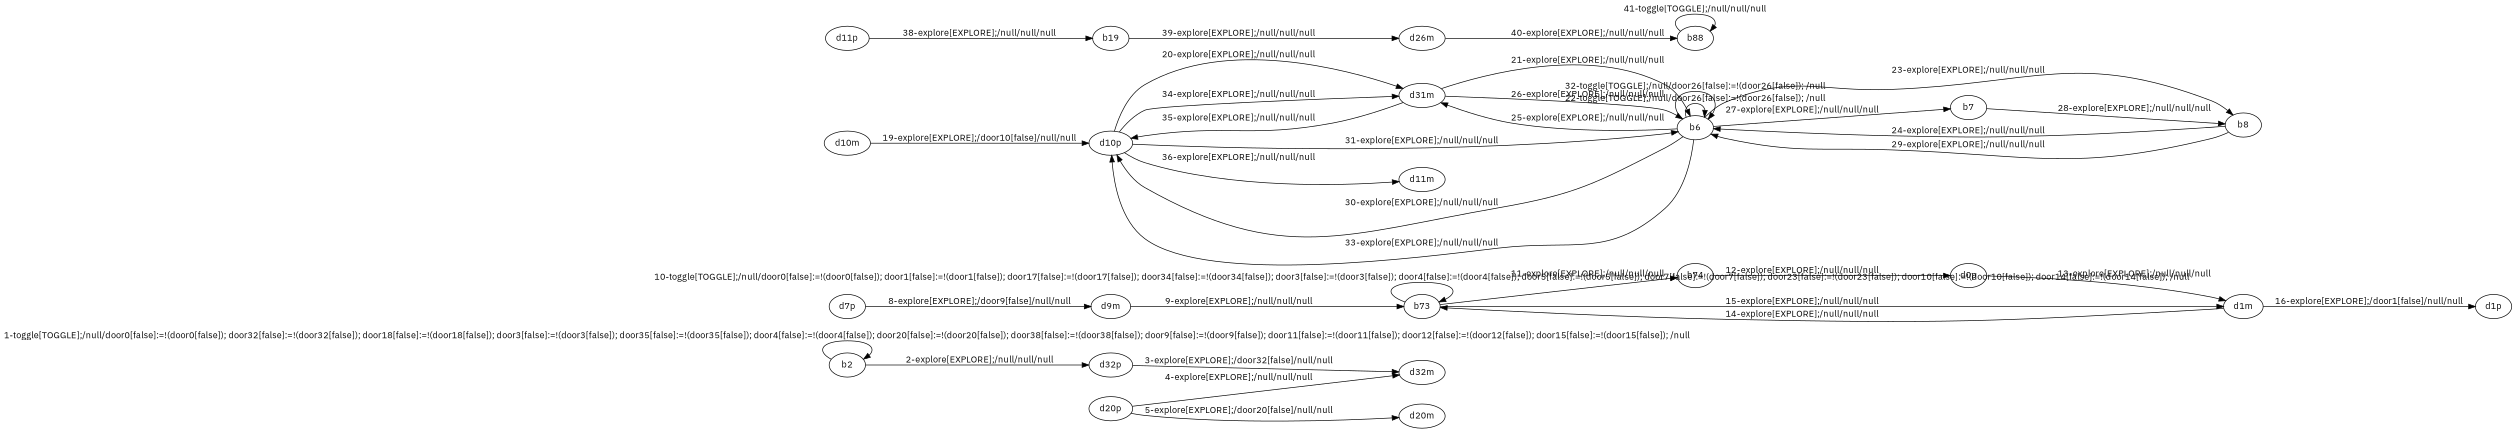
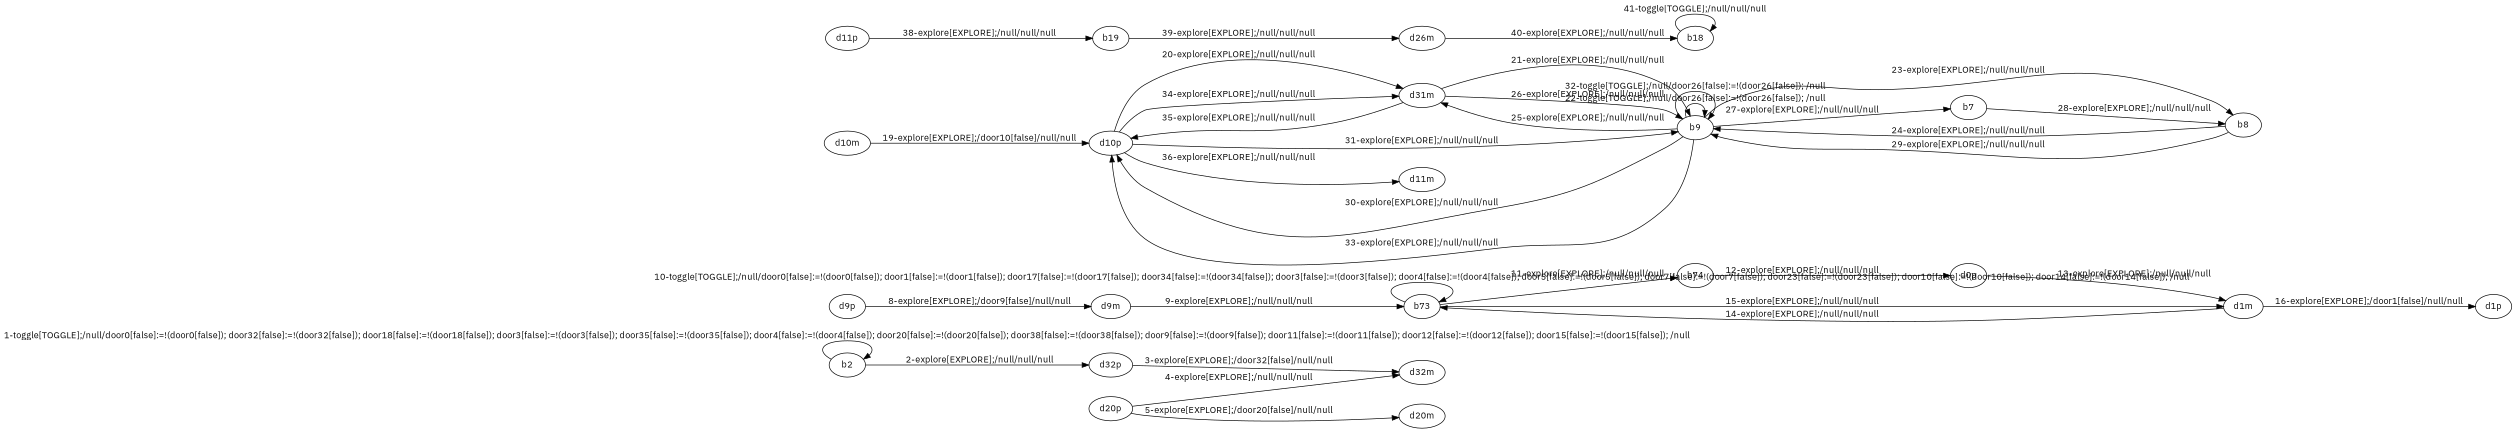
  digraph {
    fontname="IBM Plex Sans"
    rankdir=LR
    node [fontname="IBM Plex Sans"]
    edge [fontname="IBM Plex Sans"]
    b2
    d32p
    d32m
    d20p
    d20m
-   d9p [label=d7p]
+   d9p
    d9m
    b73
    b74
    d1m
    d0p
    d1p
    d10m
    d10p
    d31m
-   b6
+   b6 [label=b9]
    d11m
    b8
    b7
    d11p
    b19
    d26m
-   b18 [label=b88]
+   b18
    b2 -> b2 [label="1-toggle[TOGGLE];/null/door0[false]:=!(door0[false]); door32[false]:=!(door32[false]); door18[false]:=!(door18[false]); door3[false]:=!(door3[false]); door35[false]:=!(door35[false]); door4[false]:=!(door4[false]); door20[false]:=!(door20[false]); door38[false]:=!(door38[false]); door9[false]:=!(door9[false]); door11[false]:=!(door11[false]); door12[false]:=!(door12[false]); door15[false]:=!(door15[false]); /null"]
    b2 -> d32p [label="2-explore[EXPLORE];/null/null/null"]
    d32p -> d32m [label="3-explore[EXPLORE];/door32[false]/null/null"]
    d20p -> d32m [label="4-explore[EXPLORE];/null/null/null"]
    d20p -> d20m [label="5-explore[EXPLORE];/door20[false]/null/null"]
    d9p -> d9m [label="8-explore[EXPLORE];/door9[false]/null/null"]
    d9m -> b73 [label="9-explore[EXPLORE];/null/null/null"]
    b73 -> b73 [label="10-toggle[TOGGLE];/null/door0[false]:=!(door0[false]); door1[false]:=!(door1[false]); door17[false]:=!(door17[false]); door34[false]:=!(door34[false]); door3[false]:=!(door3[false]); door4[false]:=!(door4[false]); door5[false]:=!(door5[false]); door7[false]:=!(door7[false]); door23[false]:=!(door23[false]); door10[false]:=!(door10[false]); door14[false]:=!(door14[false]); /null"]
    b73 -> b74 [label="11-explore[EXPLORE];/null/null/null"]
    b73 -> d1m [label="15-explore[EXPLORE];/null/null/null"]
    b74 -> d0p [label="12-explore[EXPLORE];/null/null/null"]
    d1m -> b73 [label="14-explore[EXPLORE];/null/null/null"]
    d1m -> d1p [label="16-explore[EXPLORE];/door1[false]/null/null"]
    d0p -> d1m [label="13-explore[EXPLORE];/null/null/null"]
    d10m -> d10p [label="19-explore[EXPLORE];/door10[false]/null/null"]
    d10p -> d31m [label="20-explore[EXPLORE];/null/null/null"]
    d10p -> d31m [label="34-explore[EXPLORE];/null/null/null"]
    d10p -> b6 [label="31-explore[EXPLORE];/null/null/null"]
    d10p -> d11m [label="36-explore[EXPLORE];/null/null/null"]
    d31m -> d10p [label="35-explore[EXPLORE];/null/null/null"]
    d31m -> b6 [label="21-explore[EXPLORE];/null/null/null"]
    d31m -> b6 [label="26-explore[EXPLORE];/null/null/null"]
    b6 -> d10p [label="30-explore[EXPLORE];/null/null/null"]
    b6 -> d10p [label="33-explore[EXPLORE];/null/null/null"]
    b6 -> d31m [label="25-explore[EXPLORE];/null/null/null"]
    b6 -> b6 [label="22-toggle[TOGGLE];/null/door26[false]:=!(door26[false]); /null"]
    b6 -> b6 [label="32-toggle[TOGGLE];/null/door26[false]:=!(door26[false]); /null"]
    b6 -> b8 [label="23-explore[EXPLORE];/null/null/null"]
    b6 -> b7 [label="27-explore[EXPLORE];/null/null/null"]
    b8 -> b6 [label="24-explore[EXPLORE];/null/null/null"]
    b8 -> b6 [label="29-explore[EXPLORE];/null/null/null"]
    b7 -> b8 [label="28-explore[EXPLORE];/null/null/null"]
    d11p -> b19 [label="38-explore[EXPLORE];/null/null/null"]
    b19 -> d26m [label="39-explore[EXPLORE];/null/null/null"]
    d26m -> b18 [label="40-explore[EXPLORE];/null/null/null"]
    b18 -> b18 [label="41-toggle[TOGGLE];/null/null/null"]
  }
